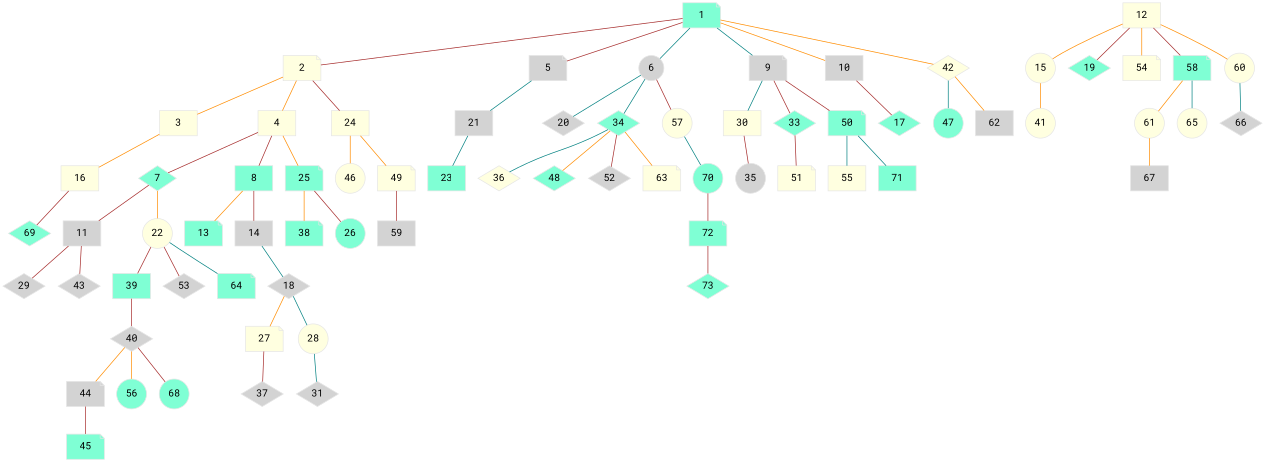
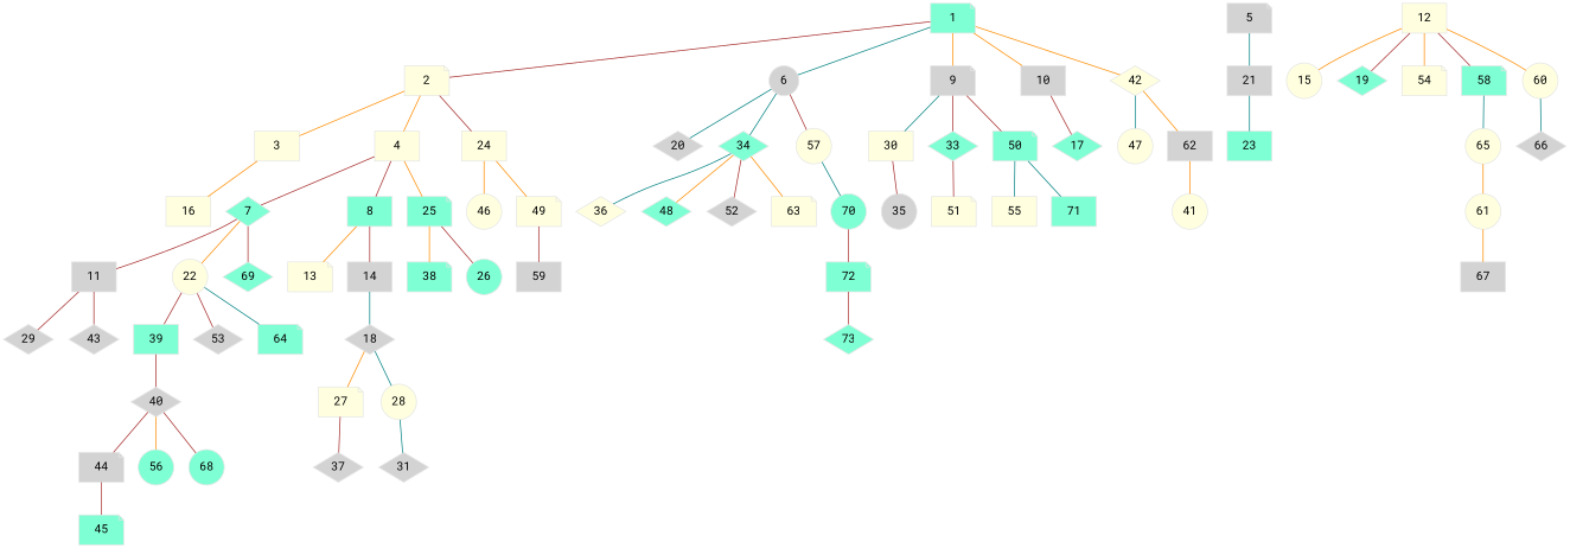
  graph {
    fontname="Roboto Mono"
    node [color=gray90 fillcolor=aquamarine fontname="Roboto Mono" shape=diamond style=filled]
    edge [color=brown fontname="Roboto Mono"]
    1 [shape=note]
    2 [fillcolor=lightyellow shape=note]
    5 [fillcolor=lightgrey shape=note]
    6 [fillcolor=lightgrey shape=circle]
    9 [fillcolor=lightgrey shape=note]
    10 [fillcolor=lightgrey shape=box]
    42 [fillcolor=lightyellow]
    3 [fillcolor=lightyellow shape=box]
    4 [fillcolor=lightyellow shape=box]
    24 [fillcolor=lightyellow shape=box]
    21 [fillcolor=lightgrey shape=box]
    20 [fillcolor=lightgrey]
    34
    57 [fillcolor=lightyellow shape=circle]
    30 [fillcolor=lightyellow shape=box]
    33
    50 [shape=note]
    17
-   47 [shape=circle]
+   47 [fillcolor=lightyellow shape=circle]
    62 [fillcolor=lightgrey shape=box]
    16 [fillcolor=lightyellow shape=box]
    7
    8 [shape=box]
    25 [shape=note]
    46 [fillcolor=lightyellow shape=circle]
    49 [fillcolor=lightyellow shape=note]
    11 [fillcolor=lightgrey shape=box]
    22 [fillcolor=lightyellow shape=circle]
    69
-   13 [shape=note]
+   13 [fillcolor=lightyellow shape=note]
    14 [fillcolor=lightgrey shape=box]
    38 [shape=note]
    26 [shape=circle]
    23 [shape=box]
    36 [fillcolor=lightyellow]
    48
    52 [fillcolor=lightgrey]
    63 [fillcolor=lightyellow shape=note]
    70 [shape=circle]
    29 [fillcolor=lightgrey]
    43 [fillcolor=lightgrey]
    12 [fillcolor=lightyellow shape=box]
    15 [fillcolor=lightyellow shape=circle]
    19
    54 [fillcolor=lightyellow shape=note]
    58 [shape=note]
    60 [fillcolor=lightyellow shape=circle]
    39 [shape=box]
    53 [fillcolor=lightgrey]
    64 [shape=note]
    18 [fillcolor=lightgrey]
    35 [fillcolor=lightgrey shape=circle]
    51 [fillcolor=lightyellow shape=note]
    55 [fillcolor=lightyellow shape=box]
    71 [shape=box]
    41 [fillcolor=lightyellow shape=circle]
    61 [fillcolor=lightyellow shape=circle]
    65 [fillcolor=lightyellow shape=circle]
    66 [fillcolor=lightgrey]
    27 [fillcolor=lightyellow shape=note]
    28 [fillcolor=lightyellow shape=circle]
    37 [fillcolor=lightgrey]
    31 [fillcolor=lightgrey]
    40 [fillcolor=lightgrey]
    59 [fillcolor=lightgrey shape=box]
    44 [fillcolor=lightgrey shape=note]
    56 [shape=circle]
    68 [shape=circle]
    45 [shape=note]
    72 [shape=note]
    67 [fillcolor=lightgrey shape=box]
    73
    1 -- 2
-   1 -- 5
    1 -- 6 [color=teal]
-   1 -- 9 [color=teal]
+   1 -- 9 [color=darkorange]
    1 -- 10 [color=darkorange]
    1 -- 42 [color=darkorange]
    2 -- 3 [color=darkorange]
    2 -- 4 [color=darkorange]
    2 -- 24
    5 -- 21 [color=teal]
    6 -- 20 [color=teal]
    6 -- 34 [color=teal]
    6 -- 57
    9 -- 30 [color=teal]
    9 -- 33
    9 -- 50
    10 -- 17
    42 -- 47 [color=teal]
    42 -- 62 [color=darkorange]
    3 -- 16 [color=darkorange]
    4 -- 7
    4 -- 8
    4 -- 25 [color=darkorange]
    24 -- 46 [color=darkorange]
    24 -- 49 [color=darkorange]
    21 -- 23 [color=teal]
    34 -- 36 [color=teal]
    34 -- 48 [color=darkorange]
    34 -- 52
    34 -- 63 [color=darkorange]
    57 -- 70 [color=teal]
    30 -- 35
    33 -- 51
    50 -- 55 [color=teal]
    50 -- 71 [color=teal]
    7 -- 11
    7 -- 22 [color=darkorange]
-   16 -- 69
+   7 -- 69
    8 -- 13 [color=darkorange]
    8 -- 14
    25 -- 38 [color=darkorange]
    25 -- 26
    49 -- 59
    11 -- 29
    11 -- 43
    22 -- 39
    22 -- 53
    22 -- 64 [color=teal]
    14 -- 18 [color=teal]
    70 -- 72
    12 -- 15 [color=darkorange]
    12 -- 19
    12 -- 54 [color=darkorange]
    12 -- 58
    12 -- 60 [color=darkorange]
-   15 -- 41 [color=darkorange]
-   58 -- 61 [color=darkorange]
+   62 -- 41 [color=darkorange]
+   65 -- 61 [color=darkorange]
    58 -- 65 [color=teal]
    60 -- 66 [color=teal]
    39 -- 40
    18 -- 27 [color=darkorange]
    18 -- 28 [color=teal]
    61 -- 67 [color=darkorange]
    27 -- 37
    28 -- 31 [color=teal]
-   40 -- 44 [color=darkorange]
+   40 -- 44
    40 -- 56 [color=darkorange]
    40 -- 68
    44 -- 45
    72 -- 73
  }
